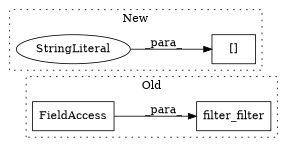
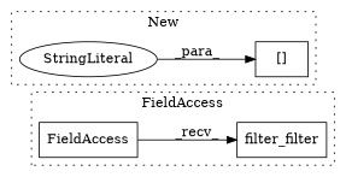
  digraph {
    rankdir=LR
    node [shape=box]
    n1 [a=32 l="16,1" label=filter_filter s="8797,8826"]
    n2 [a=22 l=5 label=FieldAccess s=8783]
    n3 [a=2 l="12,1" label="[]" s="9637,9666"]
    n4 [a=45 l=17 label=StringLiteral s=9649 shape=ellipse]
    subgraph cluster_1 {
-     label=Old
+     label=FieldAccess
      style=dotted
      n1
      n2
    }
    subgraph cluster_2 {
      label=New
      style=dotted
      n3
      n4
    }
-   n2 -> n1 [label=_para_]
+   n2 -> n1 [label=_recv_]
    n4 -> n3 [label=_para_]
  }
